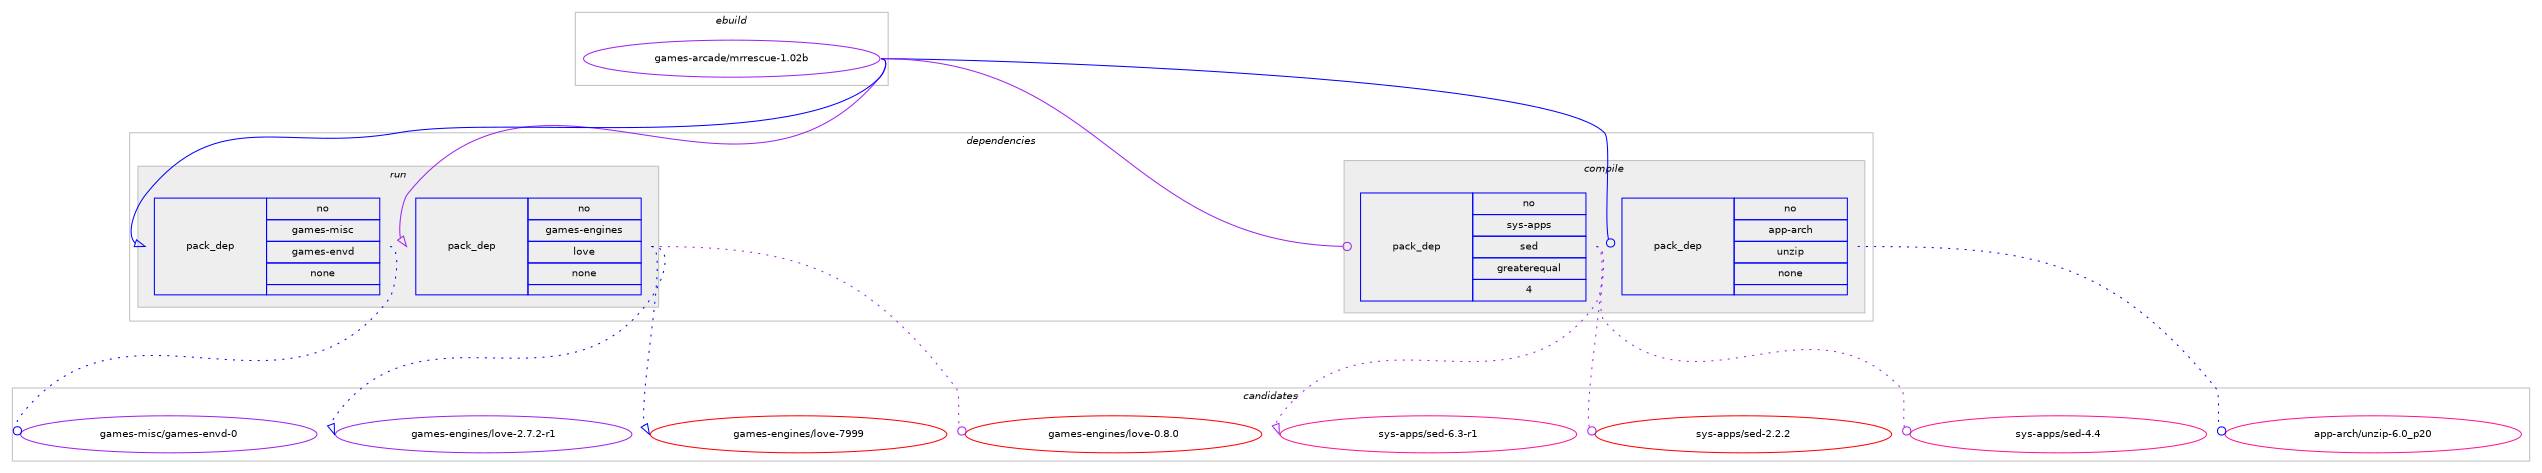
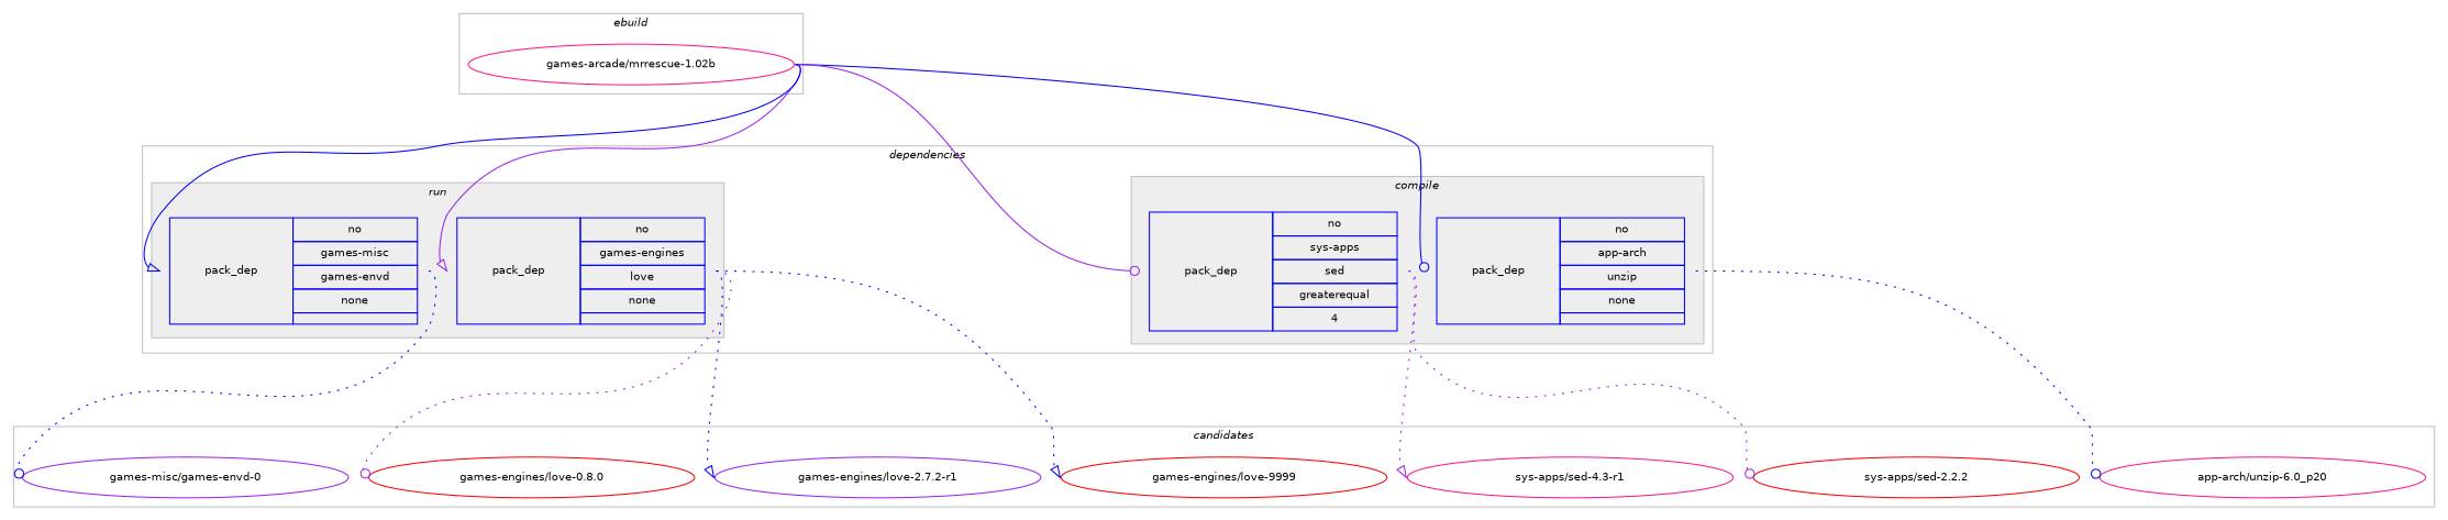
  digraph {
    compound=true
    concentrate=true
    fontname=Helvetica
    fontsize=10
    newrank=true
    rankdir=TB
    ranksep=1.5
    node [color=blue fontname=Helvetica fontsize=10]
    edge [arrowhead=odot color=blue headport=w style=dotted tailport=e weight=100]
-   n1 [color=purple label="games-arcade/mrrescue-1.02b" width=4]
+   n1 [color=deeppink label="games-arcade/mrrescue-1.02b" width=4]
    n2 [label=<<TABLE BORDER="0" CELLBORDER="1" CELLSPACING="0" CELLPADDING="4" WIDTH="220"><TR><TD ROWSPAN="6" CELLPADDING="30">pack_dep</TD></TR><TR><TD WIDTH="110">no</TD></TR><TR><TD>app-arch</TD></TR><TR><TD>unzip</TD></TR><TR><TD>none</TD></TR><TR><TD></TD></TR></TABLE>> shape=none]
    n3 [label=<<TABLE BORDER="0" CELLBORDER="1" CELLSPACING="0" CELLPADDING="4" WIDTH="220"><TR><TD ROWSPAN="6" CELLPADDING="30">pack_dep</TD></TR><TR><TD WIDTH="110">no</TD></TR><TR><TD>sys-apps</TD></TR><TR><TD>sed</TD></TR><TR><TD>greaterequal</TD></TR><TR><TD>4</TD></TR></TABLE>> shape=none]
    n4 [label=<<TABLE BORDER="0" CELLBORDER="1" CELLSPACING="0" CELLPADDING="4" WIDTH="220"><TR><TD ROWSPAN="6" CELLPADDING="30">pack_dep</TD></TR><TR><TD WIDTH="110">no</TD></TR><TR><TD>games-engines</TD></TR><TR><TD>love</TD></TR><TR><TD>none</TD></TR><TR><TD></TD></TR></TABLE>> shape=none]
    n5 [label=<<TABLE BORDER="0" CELLBORDER="1" CELLSPACING="0" CELLPADDING="4" WIDTH="220"><TR><TD ROWSPAN="6" CELLPADDING="30">pack_dep</TD></TR><TR><TD WIDTH="110">no</TD></TR><TR><TD>games-misc</TD></TR><TR><TD>games-envd</TD></TR><TR><TD>none</TD></TR><TR><TD></TD></TR></TABLE>> shape=none]
    n6 [color=red label="sys-apps/sed-2.2.2" width=4]
-   n7 [color=deeppink label="sys-apps/sed-6.3-r1" width=4]
-   n8 [color=deeppink label="sys-apps/sed-4.4" width=4]
+   n7 [color=deeppink label="sys-apps/sed-4.3-r1" width=4]
    n9 [color=deeppink label="app-arch/unzip-6.0_p20" width=4]
    n10 [color=purple label="games-engines/love-2.7.2-r1" width=4]
    n11 [color=red label="games-engines/love-0.8.0" width=4]
-   n12 [color=red label="games-engines/love-7999" width=4]
+   n12 [color=red label="games-engines/love-9999" width=4]
    n13 [color=purple label="games-misc/games-envd-0" width=4]
    subgraph cluster_1 {
      color=gray
      label=<<i>ebuild</i>>
      rank=same
      n1
    }
    subgraph cluster_2 {
      color=gray
      label=<<i>dependencies</i>>
      subgraph cluster_3 {
        color=gray
        fillcolor="#eeeeee"
        label=<<i>compile</i>>
        style=filled
        subgraph sub_4 {
          color=gray
          fillcolor="#eeeeee"
          label=<<i>compile</i>>
          style=filled
          n2
        }
        subgraph sub_5 {
          color=gray
          fillcolor="#eeeeee"
          label=<<i>compile</i>>
          style=filled
          n3
        }
      }
      subgraph cluster_6 {
        color=gray
        fillcolor="#eeeeee"
        label=<<i>compile and run</i>>
        style=filled
      }
      subgraph cluster_7 {
        color=gray
        fillcolor="#eeeeee"
        label=<<i>run</i>>
        style=filled
        subgraph sub_8 {
          color=gray
          fillcolor="#eeeeee"
          label=<<i>run</i>>
          style=filled
          n4
        }
        subgraph sub_9 {
          color=gray
          fillcolor="#eeeeee"
          label=<<i>run</i>>
          style=filled
          n5
        }
      }
    }
    subgraph cluster_10 {
      color=gray
      label=<<i>candidates</i>>
      rank=same
      subgraph sub_11 {
        color=black
        label=<<i>candidates</i>>
        nodesep=1
        rank=same
        n6
        n7
-       n8
      }
      subgraph sub_12 {
        color=black
        label=<<i>candidates</i>>
        nodesep=1
        rank=same
        n9
      }
      subgraph sub_13 {
        color=black
        label=<<i>candidates</i>>
        nodesep=1
        rank=same
        n10
        n11
        n12
      }
      subgraph sub_14 {
        color=black
        label=<<i>candidates</i>>
        nodesep=1
        rank=same
        n13
      }
    }
    n1 -> n2 [style=solid weight=20]
    n1 -> n3 [color=purple style=solid weight=20]
    n1 -> n4 [arrowhead=onormal color=purple style=solid weight=20]
    n1 -> n5 [arrowhead=onormal style=solid weight=20]
    n2 -> n9
    n3 -> n6 [color=purple]
    n3 -> n7 [arrowhead=onormal color=purple]
-   n3 -> n8 [color=purple]
    n4 -> n10 [arrowhead=onormal]
    n4 -> n11 [color=purple]
    n4 -> n12 [arrowhead=onormal]
    n5 -> n13
  }
